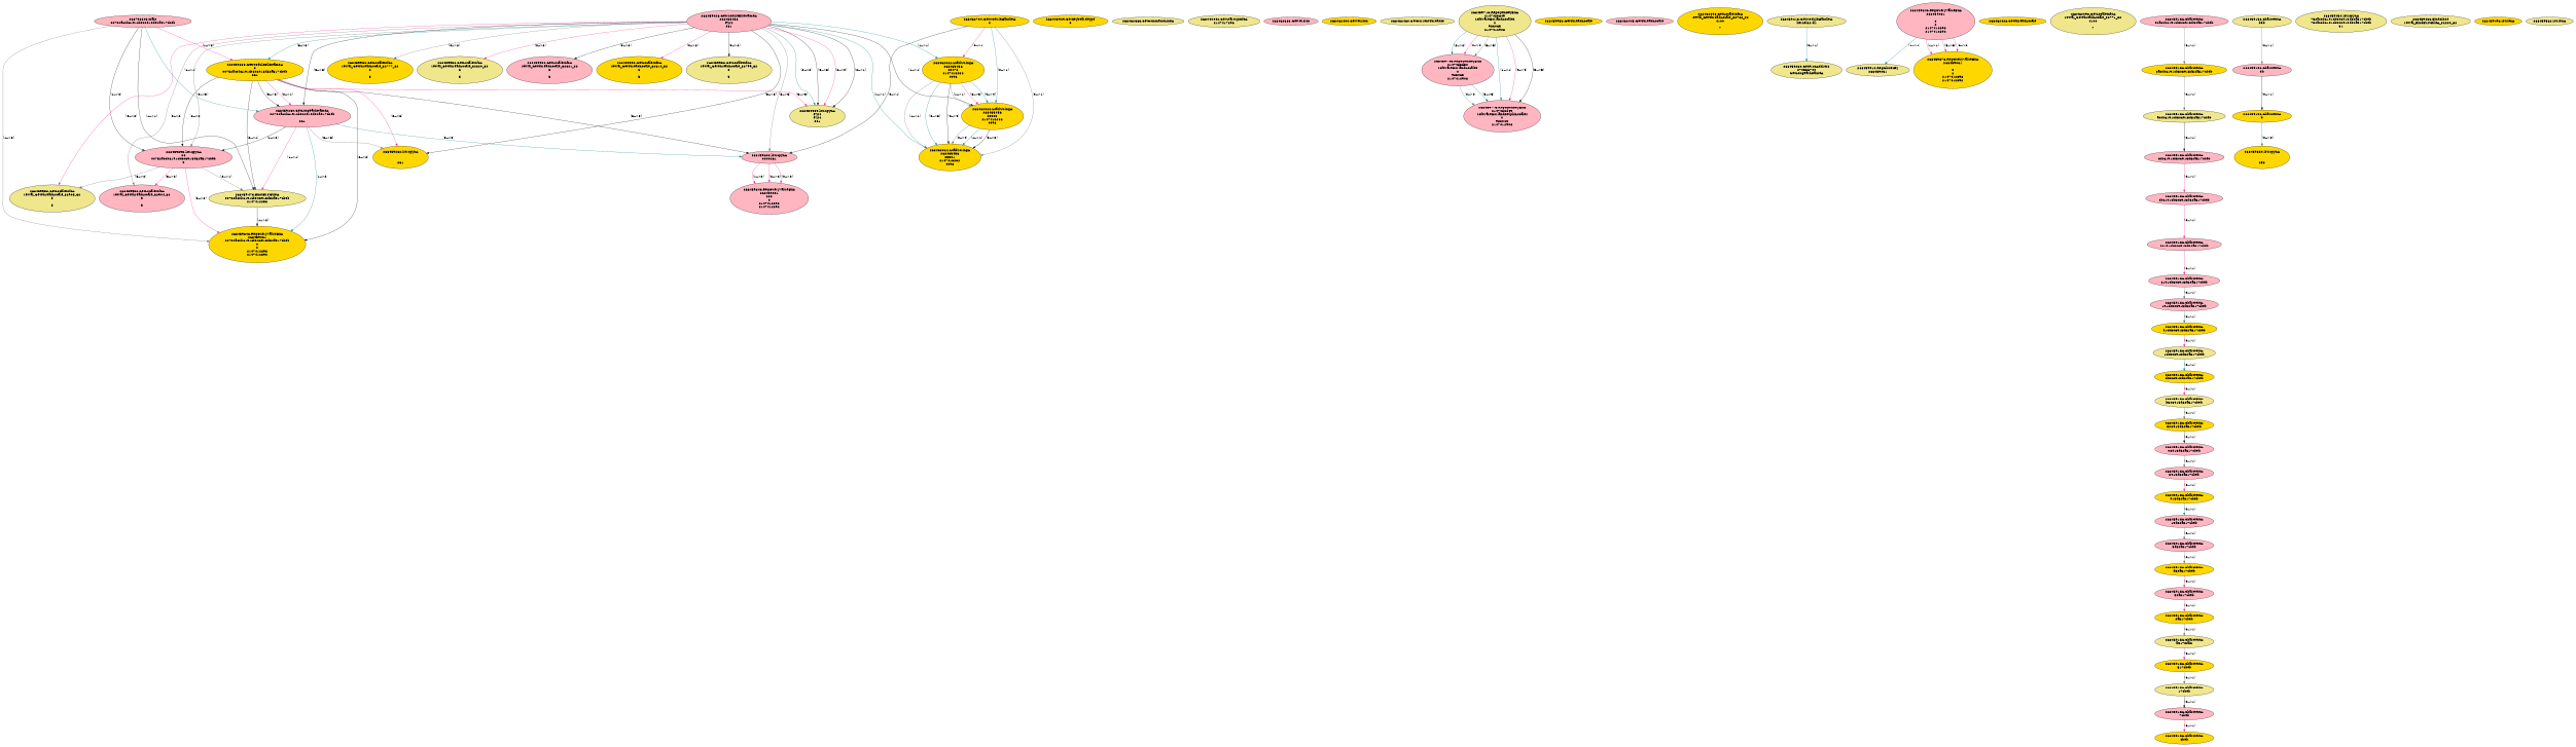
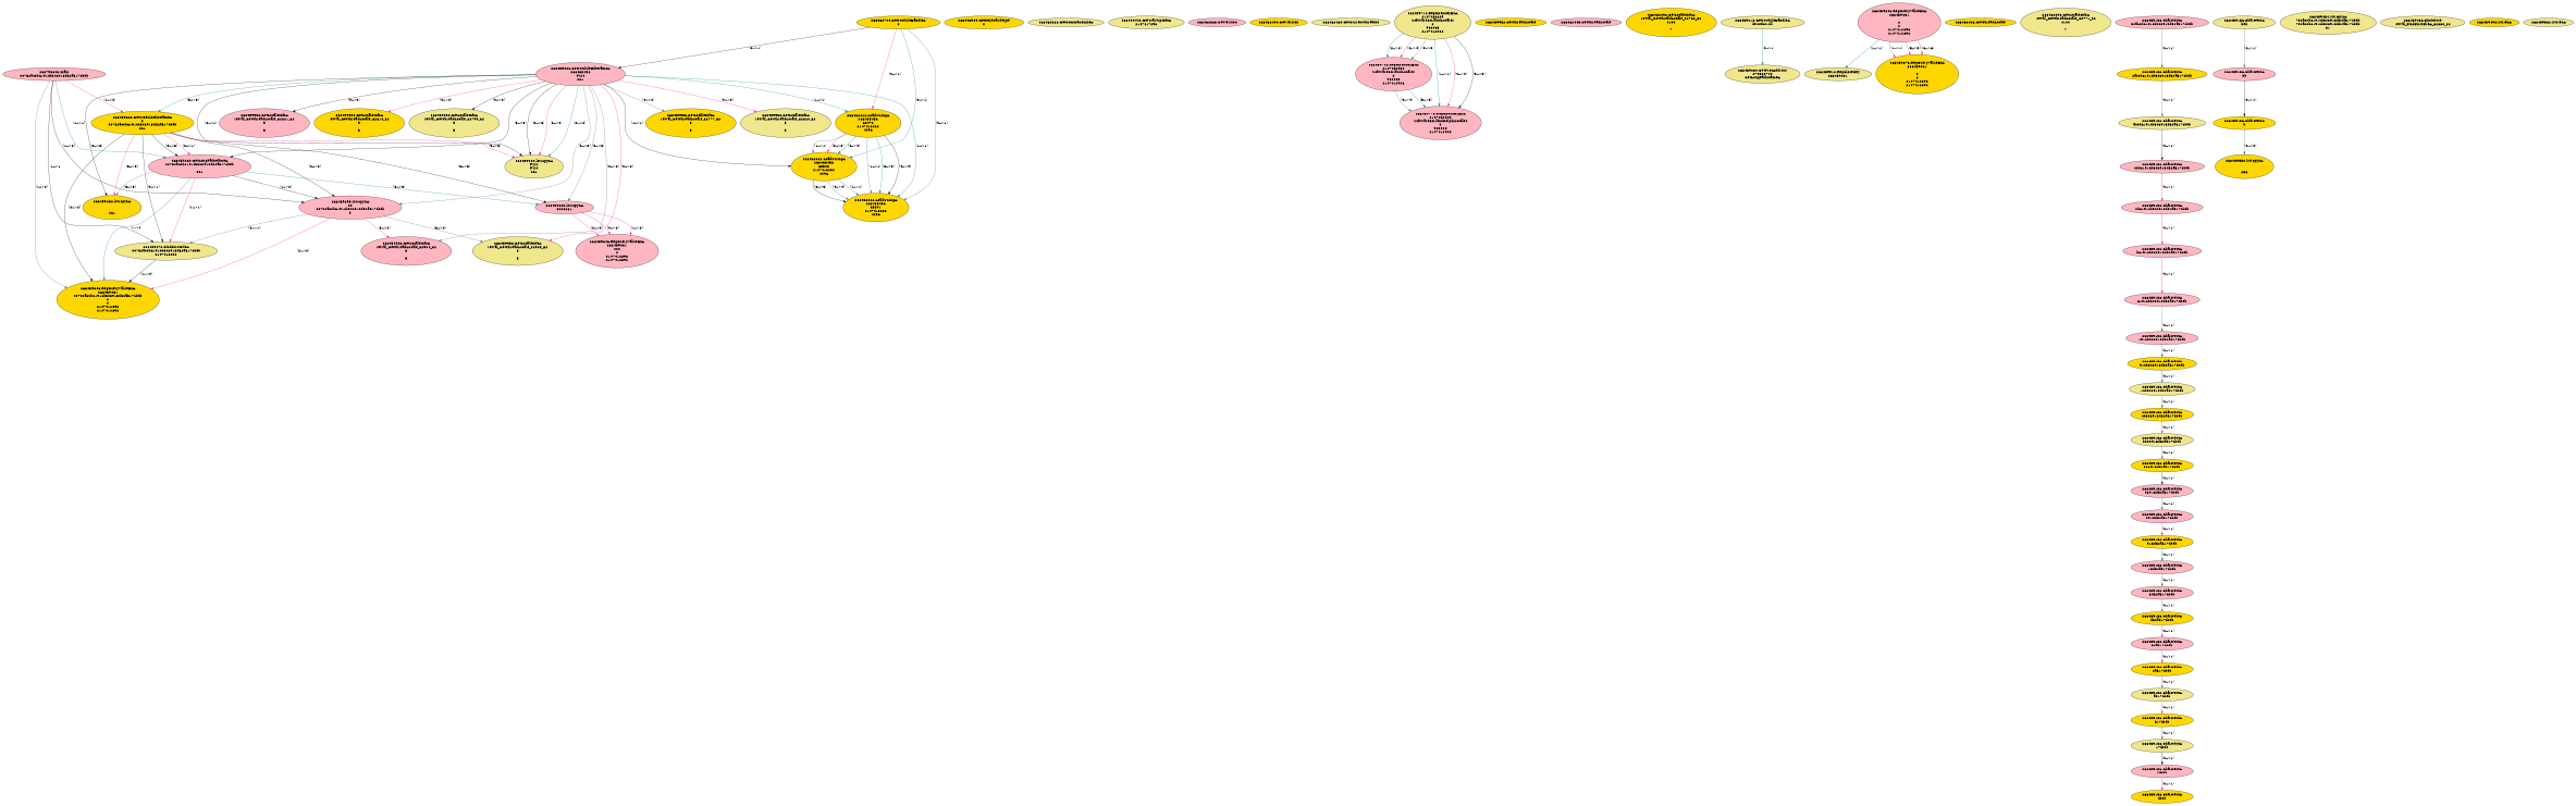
  digraph {
    node [fillcolor=gold style=filled]
    edge [color=deeppink]
    n1 [fillcolor=lightpink label="268798648.main\n00752ac0b6191cb503915d52a517cbeb"]
    n2 [label="268459683.GetModuleFileNameA\n0\n00752ac0b6191cb503915d52a517cbeb\n261"]
    n3 [fillcolor=lightpink label="268459260.GetLongPathNameA\n00752ac0b6191cb503915d52a517cbeb\n\n261"]
    n4 [fillcolor=lightpink label="268459395.lstrcpynA\n00\n00752ac0b6191cb503915d52a517cbeb\n3"]
    n5 [fillcolor=khaki label="268459473.FindFirstFileA\n00752ac0b6191cb503915d52a517cbeb\n2147412258"]
    n6 [label="268459846.RegQueryValueExA\n268459031\n00752ac0b6191cb503915d52a517cbeb\n0\n0\n2147412898\n2147412892"]
    n7 [fillcolor=khaki label="268459939.lstrcpynA\nPZM\nPZM\n261"]
    n8 [label="268459282.lstrcpynA\n\n\n261"]
    n9 [fillcolor=lightpink label="268459603.lstrcpynA\n0000261"]
    n10 [fillcolor=lightpink label="268459958.GetLocaleInfoA\nretval_GetThreadLocale_32904_32\n3\n\n5"]
    n11 [fillcolor=khaki label="268459958.GetLocaleInfoA\nretval_GetThreadLocale_32905_32\n3\n\n5"]
    n12 [label="268462704.GetModuleHandleA\n0"]
    n13 [fillcolor=lightpink label="268459026.GetModuleFileNameA\n268435456\nPZM\n261"]
    n14 [label="268462022.LoadStringA\n268435456\n65472\n2147413232\n4096"]
    n15 [label="268462022.LoadStringA\n268435456\n65503\n2147413232\n4096"]
    n16 [label="268462022.LoadStringA\n268435456\n65501\n2147413232\n4096"]
    n17 [label="268459958.GetLocaleInfoA\nretval_GetThreadLocale_32777_32\n3\n\n5"]
    n18 [fillcolor=khaki label="268459958.GetLocaleInfoA\nretval_GetThreadLocale_32820_32\n3\n\n5"]
    n19 [fillcolor=lightpink label="268459958.GetLocaleInfoA\nretval_GetThreadLocale_32821_32\n3\n\n5"]
    n20 [label="268459958.GetLocaleInfoA\nretval_GetThreadLocale_32814_32\n3\n\n5"]
    n21 [fillcolor=khaki label="268459958.GetLocaleInfoA\nretval_GetThreadLocale_32799_32\n3\n\n5"]
    n22 [label="268448929.GetKeyboardType\n0"]
    n23 [fillcolor=khaki label="268462363.GetCommandLineA\n"]
    n24 [fillcolor=khaki label="268440442.GetStartupInfoA\n2147417296"]
    n25 [fillcolor=lightpink label="268462383.GetVersion\n"]
    n26 [label="268462400.GetVersion\n"]
    n27 [fillcolor=khaki label="268462460.GetCurrentThreadId\n"]
    n28 [fillcolor=lightpink label="268459846.RegQueryValueExA\n268459031\n000\n0\n2147412898\n2147412892"]
    n29 [fillcolor=khaki label="268459713.RegOpenKeyExA\n2147483649\nSoftware\Borland\Locales\n0\n983065\n2147412908"]
    n30 [fillcolor=lightpink label="268459743.RegOpenKeyExA\n2147483650\nSoftware\Borland\Locales\n0\n983065\n2147412908"]
    n31 [fillcolor=lightpink label="268459773.RegOpenKeyExA\n2147483649\nSoftware\Borland\Delphi\Locales\n0\n983065\n2147412908"]
    n32 [label="268459952.GetThreadLocale\n"]
    n33 [fillcolor=lightpink label="268462445.GetThreadLocale\n"]
    n34 [label="268462098.GetLocaleInfoA\nretval_GetThreadLocale_32768_32\n4100\n\n7"]
    n35 [fillcolor=khaki label="268459213.GetModuleHandleA\nkernel32.dll"]
    n36 [fillcolor=khaki label="268459230.GetProcAddress\n270536744\nGetLongPathNameA"]
    n37 [fillcolor=lightpink label="268459846.RegQueryValueExA\n268459031\n\n0\n0\n2147412898\n2147412892"]
    n38 [fillcolor=khaki label="268459910.RegCloseKey\n268459031"]
    n39 [label="268459876.RegQueryValueExA\n268459031\n\n0\n0\n2147412898\n2147412892"]
    n40 [label="268462428.GetThreadLocale\n"]
    n41 [fillcolor=khaki label="268462098.GetLocaleInfoA\nretval_GetThreadLocale_32771_32\n4100\n\n7"]
    n42 [fillcolor=lightpink label="268459156.CharNextA\n52ac0b6191cb503915d52a517cbeb"]
    n43 [label="268459156.CharNextA\n2ac0b6191cb503915d52a517cbeb"]
    n44 [fillcolor=khaki label="268459156.CharNextA\nac0b6191cb503915d52a517cbeb"]
    n45 [fillcolor=lightpink label="268459156.CharNextA\nc0b6191cb503915d52a517cbeb"]
    n46 [fillcolor=lightpink label="268459156.CharNextA\n0b6191cb503915d52a517cbeb"]
    n47 [fillcolor=lightpink label="268459156.CharNextA\nb6191cb503915d52a517cbeb"]
    n48 [fillcolor=lightpink label="268459156.CharNextA\n6191cb503915d52a517cbeb"]
    n49 [fillcolor=lightpink label="268459156.CharNextA\n191cb503915d52a517cbeb"]
    n50 [label="268459156.CharNextA\n91cb503915d52a517cbeb"]
    n51 [fillcolor=khaki label="268459156.CharNextA\n1cb503915d52a517cbeb"]
    n52 [label="268459156.CharNextA\ncb503915d52a517cbeb"]
    n53 [fillcolor=khaki label="268459156.CharNextA\nb503915d52a517cbeb"]
    n54 [label="268459156.CharNextA\n503915d52a517cbeb"]
    n55 [fillcolor=lightpink label="268459156.CharNextA\n03915d52a517cbeb"]
    n56 [fillcolor=lightpink label="268459156.CharNextA\n3915d52a517cbeb"]
    n57 [label="268459156.CharNextA\n915d52a517cbeb"]
    n58 [fillcolor=lightpink label="268459156.CharNextA\n15d52a517cbeb"]
    n59 [fillcolor=lightpink label="268459156.CharNextA\n5d52a517cbeb"]
    n60 [label="268459156.CharNextA\nd52a517cbeb"]
    n61 [fillcolor=lightpink label="268459156.CharNextA\n52a517cbeb"]
    n62 [label="268459156.CharNextA\n2a517cbeb"]
-   n63 [fillcolor=khaki label="268459156.CharNextA\na517main"]
+   n63 [fillcolor=khaki label="268459156.CharNextA\na517cbeb"]
    n64 [label="268459156.CharNextA\n517cbeb"]
    n65 [fillcolor=khaki label="268459156.CharNextA\n17cbeb"]
    n66 [fillcolor=lightpink label="268459156.CharNextA\n7cbeb"]
    n67 [label="268459156.CharNextA\ncbeb"]
    n68 [fillcolor=khaki label="268459156.CharNextA\nbeb"]
    n69 [fillcolor=lightpink label="268459156.CharNextA\neb"]
    n70 [label="268459156.CharNextA\nb"]
    n71 [label="268459550.lstrcpynA\n\n\n258"]
    n72 [fillcolor=khaki label="268459454.lstrcpynA\n752ac0b6191cb503915d52a517cbeb\n752ac0b6191cb503915d52a517cbeb\n31"]
    n73 [fillcolor=khaki label="268459486.FindClose\nretval_FindFirstFileA_32830_32"]
    n74 [label="268459498.lstrlenA\n"]
    n75 [fillcolor=khaki label="268459562.lstrlenA\n"]
    n1 -> n2 [label="(1-->2)"]
    n1 -> n3 [color=teal label="(1-->1)"]
    n1 -> n4 [color=black label="(1-->2)"]
    n1 -> n5 [color=black label="(1-->1)"]
    n1 -> n6 [color=gray40 label="(1-->2)"]
    n2 -> n3 [label="(2-->1)"]
    n2 -> n3 [color=black label="(3-->3)"]
    n2 -> n4 [color=black label="(2-->2)"]
    n2 -> n5 [color=black label="(2-->1)"]
    n2 -> n6 [color=black label="(2-->2)"]
    n2 -> n7 [label="(3-->3)"]
    n2 -> n8 [label="(3-->3)"]
    n2 -> n9 [color=black label="(3-->3)"]
    n3 -> n4 [color=black label="(1-->2)"]
    n3 -> n5 [label="(1-->1)"]
    n3 -> n6 [color=teal label="(1-->2)"]
    n3 -> n8 [color=gray40 label="(3-->3)"]
    n3 -> n9 [color=teal label="(3-->3)"]
    n4 -> n5 [color=gray40 label="(2-->1)"]
    n4 -> n6 [label="(2-->2)"]
    n4 -> n10 [label="(3-->2)"]
    n4 -> n11 [color=gray40 label="(3-->2)"]
    n5 -> n6 [color=black label="(1-->2)"]
    n9 -> n28 [label="(1-->2)"]
    n9 -> n28 [label="(2-->2)"]
    n9 -> n28 [label="(0-->2)"]
-   n12 -> n9 [color=black label="(0-->1)"]
+   n12 -> n13 [color=black label="(0-->1)"]
    n12 -> n14 [label="(0-->1)"]
    n12 -> n15 [color=teal label="(0-->1)"]
    n12 -> n16 [color=gray40 label="(0-->1)"]
    n13 -> n2 [color=teal label="(3-->3)"]
    n13 -> n3 [color=black label="(3-->3)"]
    n13 -> n4 [color=gray40 label="(0-->3)"]
    n13 -> n7 [color=black label="(2-->1)"]
    n13 -> n7 [color=teal label="(2-->2)"]
    n13 -> n7 [color=black label="(3-->3)"]
    n13 -> n7 [label="(2-->0)"]
    n13 -> n8 [color=black label="(3-->3)"]
    n13 -> n9 [color=gray40 label="(3-->3)"]
    n13 -> n10 [color=gray40 label="(0-->2)"]
    n13 -> n11 [label="(0-->2)"]
    n13 -> n14 [color=teal label="(1-->1)"]
    n13 -> n15 [color=black label="(1-->1)"]
    n13 -> n16 [color=teal label="(1-->1)"]
    n13 -> n17 [color=gray40 label="(0-->2)"]
    n13 -> n18 [label="(0-->2)"]
    n13 -> n19 [color=black label="(0-->2)"]
    n13 -> n20 [label="(0-->2)"]
    n13 -> n21 [color=black label="(0-->2)"]
    n14 -> n15 [color=gray40 label="(1-->1)"]
    n14 -> n15 [label="(3-->3)"]
    n14 -> n15 [color=teal label="(4-->4)"]
    n14 -> n16 [color=gray40 label="(1-->1)"]
    n14 -> n16 [color=teal label="(3-->3)"]
    n14 -> n16 [color=black label="(4-->4)"]
    n15 -> n16 [color=teal label="(1-->1)"]
    n15 -> n16 [color=black label="(3-->3)"]
    n15 -> n16 [color=gray40 label="(4-->4)"]
    n29 -> n30 [color=teal label="(2-->2)"]
    n29 -> n30 [label="(4-->4)"]
    n29 -> n30 [color=gray40 label="(5-->5)"]
    n29 -> n31 [color=teal label="(1-->1)"]
    n29 -> n31 [label="(4-->4)"]
    n29 -> n31 [color=black label="(5-->5)"]
    n30 -> n31 [color=gray40 label="(4-->4)"]
    n30 -> n31 [color=teal label="(5-->5)"]
    n35 -> n36 [color=teal label="(0-->1)"]
    n37 -> n38 [color=teal label="(1-->1)"]
    n37 -> n39 [label="(1-->1)"]
    n37 -> n39 [label="(5-->5)"]
    n37 -> n39 [label="(6-->6)"]
    n42 -> n43 [color=gray40 label="(0-->1)"]
    n43 -> n44 [color=gray40 label="(0-->1)"]
    n44 -> n45 [color=black label="(0-->1)"]
    n45 -> n46 [label="(0-->1)"]
    n46 -> n47 [label="(0-->1)"]
    n47 -> n48 [label="(0-->1)"]
    n48 -> n49 [color=gray40 label="(0-->1)"]
    n49 -> n50 [color=teal label="(0-->1)"]
-   n50 -> n51 [label="(0-->1)"]
+   n50 -> n51 [color=teal label="(0-->1)"]
    n51 -> n52 [color=teal label="(0-->1)"]
    n52 -> n53 [label="(0-->1)"]
    n53 -> n54 [color=gray40 label="(0-->1)"]
    n54 -> n55 [color=black label="(0-->1)"]
    n55 -> n56 [color=gray40 label="(0-->1)"]
    n56 -> n57 [label="(0-->1)"]
    n57 -> n58 [color=teal label="(0-->1)"]
    n58 -> n59 [color=gray40 label="(0-->1)"]
    n59 -> n60 [color=gray40 label="(0-->1)"]
    n60 -> n61 [label="(0-->1)"]
    n61 -> n62 [label="(0-->1)"]
    n62 -> n63 [color=gray40 label="(0-->1)"]
    n63 -> n64 [label="(0-->1)"]
    n64 -> n65 [color=gray40 label="(0-->1)"]
    n65 -> n66 [color=black label="(0-->1)"]
    n66 -> n67 [label="(0-->1)"]
    n68 -> n69 [color=gray40 label="(0-->1)"]
    n69 -> n70 [color=black label="(0-->1)"]
    n70 -> n71 [color=teal label="(0-->0)"]
  }
